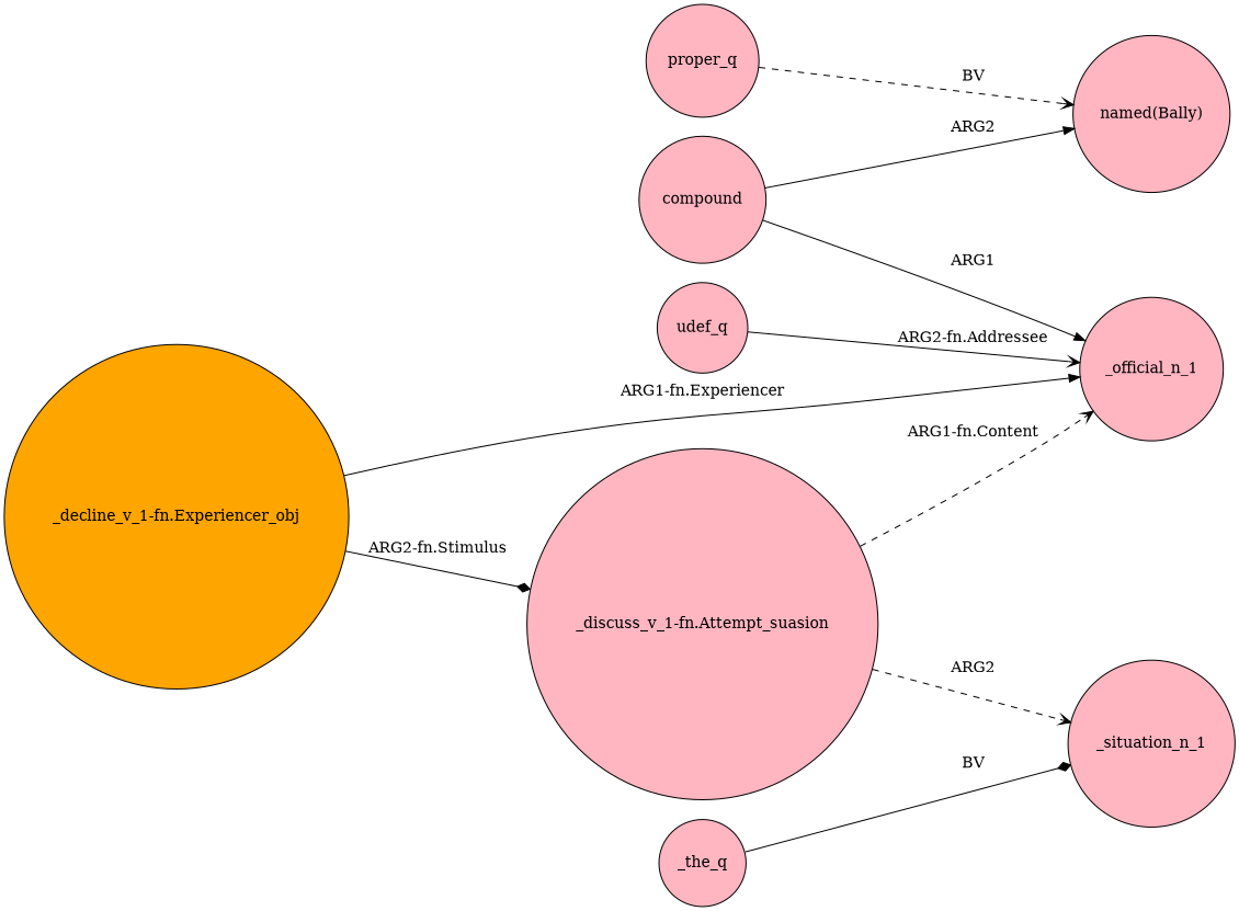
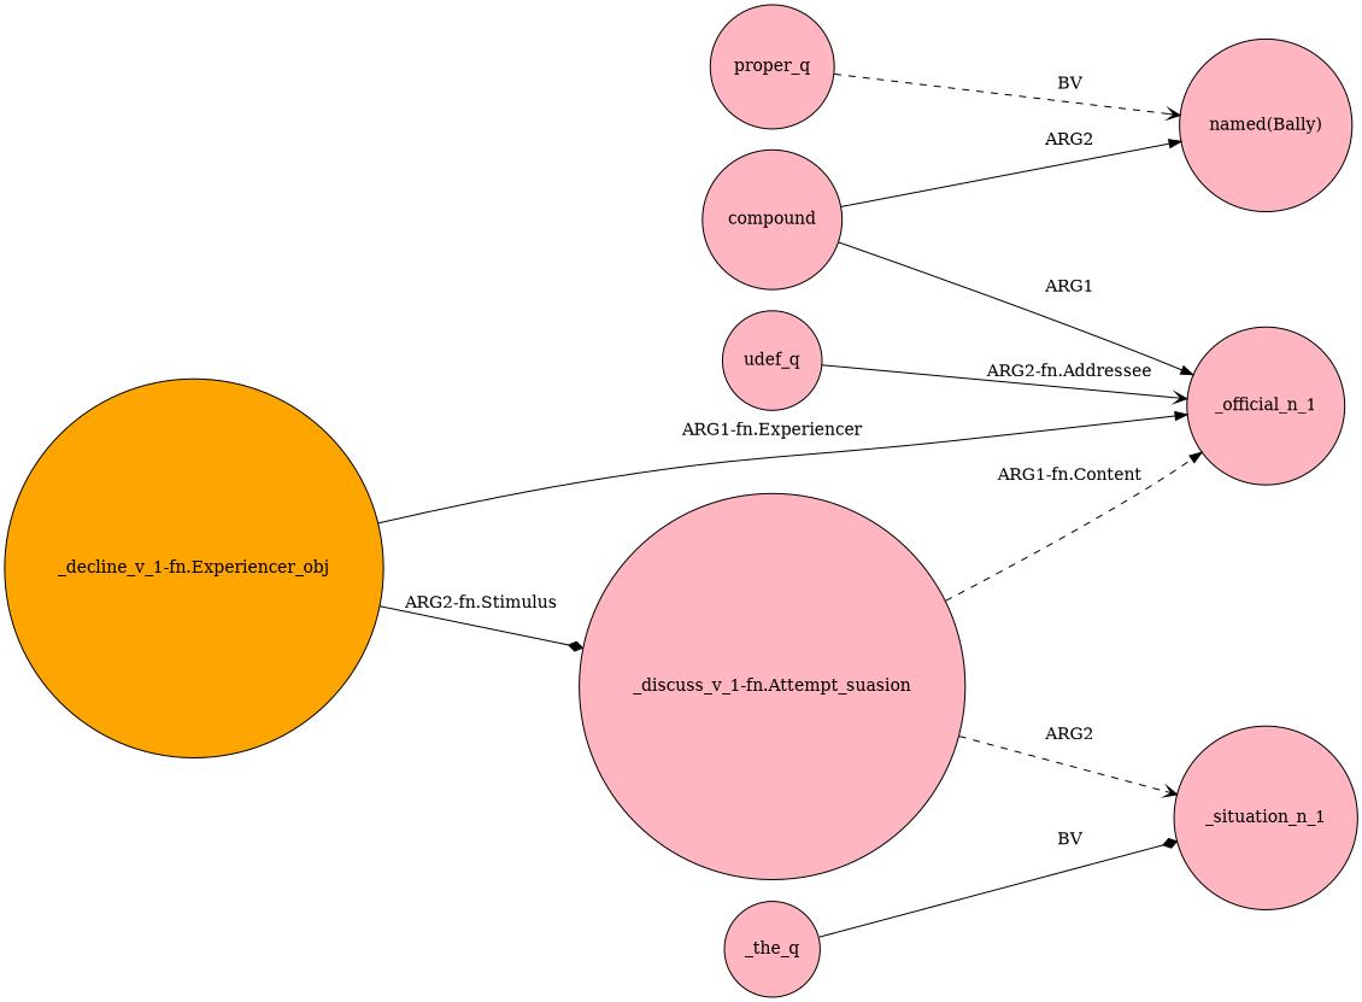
  digraph {
    rankdir=LR
    node [fillcolor=lightpink shape=circle style=filled]
    edge [arrowhead=vee style=solid]
    udef_q
    _official_n_1
    _the_q
    _situation_n_1
    compound
    "named(Bally)"
    "_discuss_v_1-fn.Attempt_suasion"
    proper_q
    "_decline_v_1-fn.Experiencer_obj" [fillcolor=orange]
    udef_q -> _official_n_1 [label="ARG2-fn.Addressee"]
    _the_q -> _situation_n_1 [arrowhead=diamond label=BV]
    compound -> _official_n_1 [arrowhead=normal label=ARG1]
    compound -> "named(Bally)" [arrowhead=normal label=ARG2]
-   "_discuss_v_1-fn.Attempt_suasion" -> _official_n_1 [label="ARG1-fn.Content" style=dashed]
+   "_discuss_v_1-fn.Attempt_suasion" -> _official_n_1 [arrowhead=normal label="ARG1-fn.Content" style=dashed]
    "_discuss_v_1-fn.Attempt_suasion" -> _situation_n_1 [label=ARG2 style=dashed]
    proper_q -> "named(Bally)" [label=BV style=dashed]
    "_decline_v_1-fn.Experiencer_obj" -> _official_n_1 [arrowhead=normal label="ARG1-fn.Experiencer"]
    "_decline_v_1-fn.Experiencer_obj" -> "_discuss_v_1-fn.Attempt_suasion" [arrowhead=diamond label="ARG2-fn.Stimulus"]
  }
